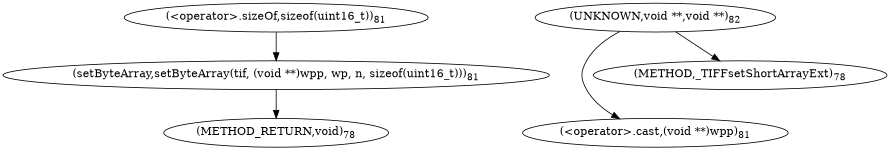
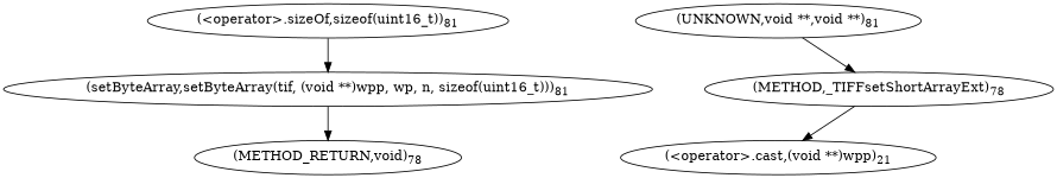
  digraph {
    n1 [label=<(setByteArray,setByteArray(tif, (void **)wpp, wp, n, sizeof(uint16_t)))<SUB>81</SUB>>]
    n2 [label=<(METHOD_RETURN,void)<SUB>78</SUB>>]
-   n3 [label=<(&lt;operator&gt;.cast,(void **)wpp)<SUB>81</SUB>>]
+   n3 [label=<(&lt;operator&gt;.cast,(void **)wpp)<SUB>21</SUB>>]
    n4 [label=<(&lt;operator&gt;.sizeOf,sizeof(uint16_t))<SUB>81</SUB>>]
-   n5 [label=<(UNKNOWN,void **,void **)<SUB>82</SUB>>]
+   n5 [label=<(UNKNOWN,void **,void **)<SUB>81</SUB>>]
    n6 [label=<(METHOD,_TIFFsetShortArrayExt)<SUB>78</SUB>>]
    n1 -> n2
    n4 -> n1
-   n5 -> n3
+   n6 -> n3
    n5 -> n6
  }
